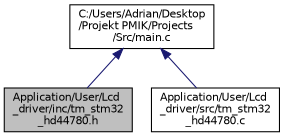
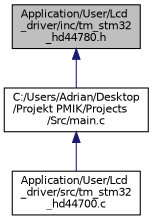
  digraph {
    node [color=black fillcolor=white fontname=Helvetica fontsize=10 shape=record style=filled]
    edge [color=midnightblue dir=back fontname=Helvetica fontsize=10 labelfontname=Helvetica labelfontsize=10 style=solid]
    n1 [fillcolor=grey75 fontcolor=black height=0.2 label="Application/User/Lcd\l_driver/inc/tm_stm32\l_hd44780.h" width=0.4]
    n2 [height=0.2 label="C:/Users/Adrian/Desktop\l/Projekt PMIK/Projects\l/Src/main.c" width=0.4]
-   n3 [height=0.2 label="Application/User/Lcd\l_driver/src/tm_stm32\l_hd44780.c" width=0.4]
-   n2 -> n1
+   n3 [height=0.2 label="Application/User/Lcd\l_driver/src/tm_stm32\l_hd44700.c" width=0.4]
+   n1 -> n2
    n2 -> n3
  }
